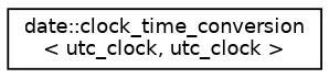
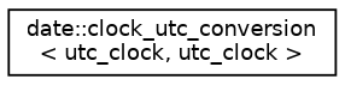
  digraph {
    rankdir=LR
-   n1 [color=black fillcolor=white fontname=Helvetica fontsize=10 height=0.2 label="date::clock_time_conversion\l\< utc_clock, utc_clock \>" shape=record style=filled width=0.4]
+   n1 [color=black fillcolor=white fontname=Helvetica fontsize=10 height=0.2 label="date::clock_utc_conversion\l\< utc_clock, utc_clock \>" shape=record style=filled width=0.4]
  }
